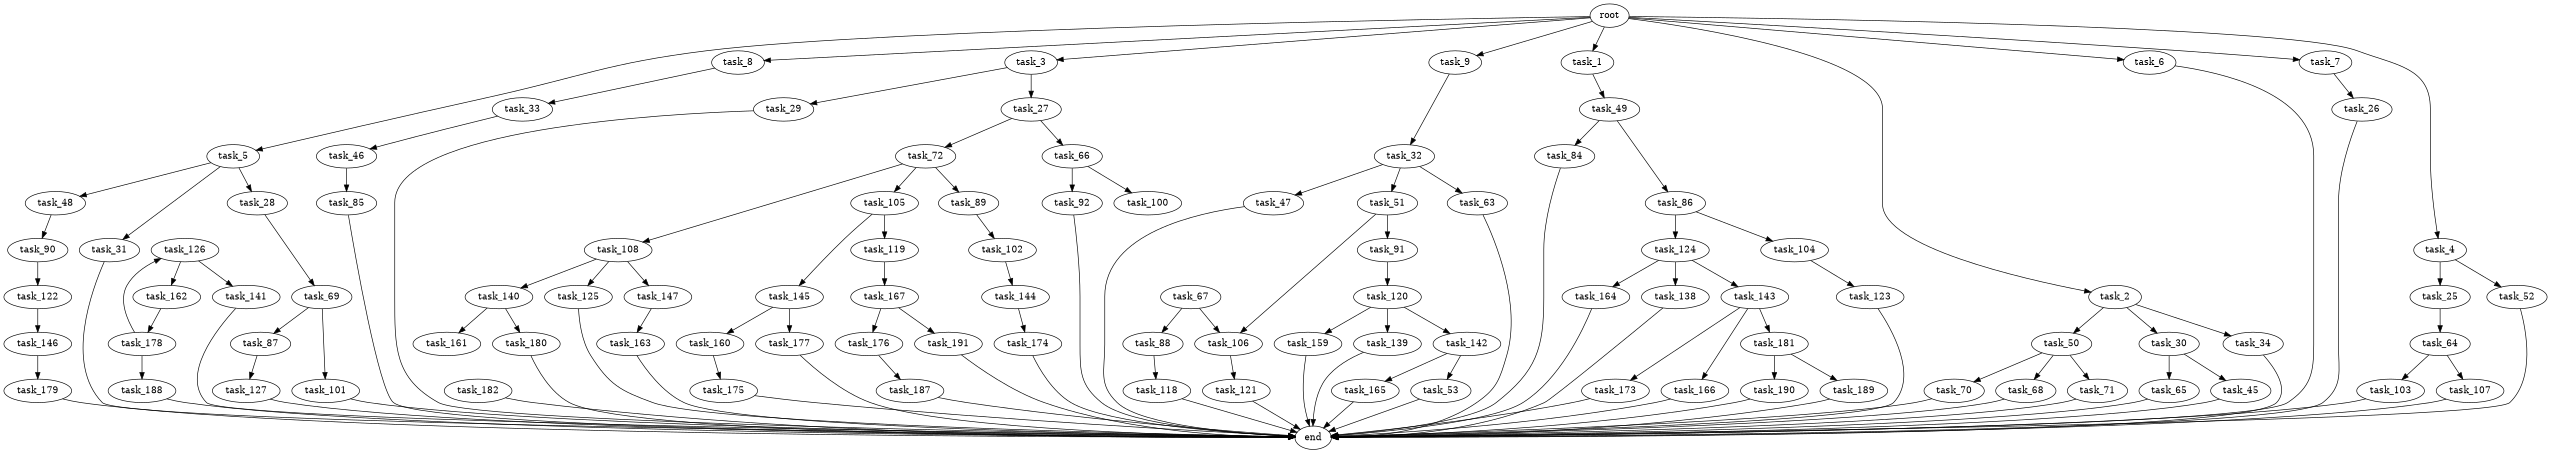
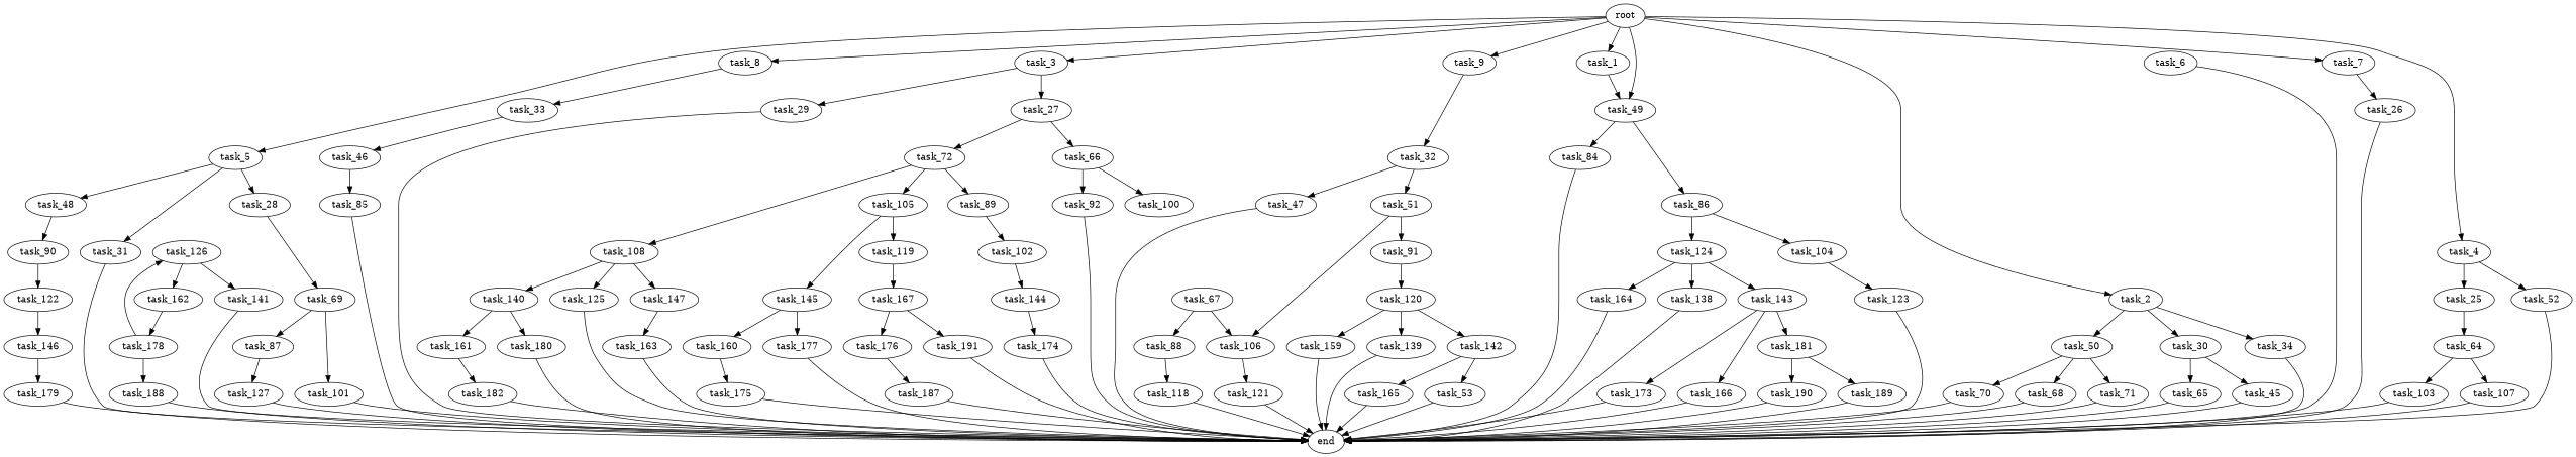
  digraph {
    task_126
    task_141
    task_162
    task_31
    end
    task_33
    task_46
    task_85
    task_147
    task_163
    task_47
    task_187
    task_173
    task_27
    task_66
    task_72
    task_100
    task_92
    task_105
    task_89
    task_108
    task_167
    task_176
    task_191
    task_106
    task_121
    task_101
    task_102
    task_144
    task_174
    task_165
    task_32
    task_51
-   task_63
    task_91
    task_159
    task_123
    task_30
    task_45
    task_65
    task_71
    task_119
    task_145
    task_160
    task_177
    task_164
    task_104
    task_138
    task_143
    task_166
    task_181
    task_189
    task_190
    task_70
    task_53
    task_122
    task_146
    task_179
    task_1
    task_49
    task_84
    task_86
    task_3
    task_29
    task_6
    task_161
    task_182
    task_175
    task_26
    task_5
    task_48
    task_28
    task_90
    task_69
    task_25
    task_64
    task_107
    task_103
    task_188
    task_67
    task_88
    task_120
    task_34
    task_9
    task_68
    task_118
    task_180
    task_125
    task_140
    task_139
    task_142
    task_87
    task_127
    task_178
    task_7
    task_50
    root
    task_8
    task_4
    task_2
    task_52
    task_124
    task_126 -> task_141
    task_126 -> task_162
    task_141 -> end
    task_162 -> task_178
    task_31 -> end
    task_33 -> task_46
    task_46 -> task_85
    task_85 -> end
    task_147 -> task_163
    task_163 -> end
    task_47 -> end
    task_187 -> end
    task_173 -> end
    task_27 -> task_66
    task_27 -> task_72
    task_66 -> task_100
    task_66 -> task_92
    task_72 -> task_105
    task_72 -> task_89
    task_72 -> task_108
    task_92 -> end
    task_105 -> task_119
    task_105 -> task_145
    task_89 -> task_102
    task_108 -> task_147
    task_108 -> task_125
    task_108 -> task_140
    task_167 -> task_176
    task_167 -> task_191
    task_176 -> task_187
    task_191 -> end
    task_106 -> task_121
    task_121 -> end
    task_101 -> end
    task_102 -> task_144
    task_144 -> task_174
    task_174 -> end
    task_165 -> end
    task_32 -> task_47
    task_32 -> task_51
-   task_32 -> task_63
    task_51 -> task_106
    task_51 -> task_91
-   task_63 -> end
    task_91 -> task_120
    task_159 -> end
    task_123 -> end
    task_30 -> task_45
    task_30 -> task_65
    task_45 -> end
    task_65 -> end
    task_71 -> end
    task_119 -> task_167
    task_145 -> task_160
    task_145 -> task_177
    task_160 -> task_175
    task_177 -> end
    task_164 -> end
    task_104 -> task_123
    task_138 -> end
    task_143 -> task_173
    task_143 -> task_166
    task_143 -> task_181
    task_166 -> end
    task_181 -> task_189
    task_181 -> task_190
    task_189 -> end
    task_190 -> end
    task_70 -> end
    task_53 -> end
    task_122 -> task_146
    task_146 -> task_179
    task_179 -> end
    task_1 -> task_49
    task_49 -> task_84
    task_49 -> task_86
    task_84 -> end
    task_86 -> task_104
    task_86 -> task_124
    task_3 -> task_27
    task_3 -> task_29
    task_29 -> end
    task_6 -> end
+   task_161 -> task_182
    task_182 -> end
    task_175 -> end
    task_26 -> end
    task_5 -> task_31
    task_5 -> task_48
    task_5 -> task_28
    task_48 -> task_90
    task_28 -> task_69
    task_90 -> task_122
    task_69 -> task_101
    task_69 -> task_87
    task_25 -> task_64
    task_64 -> task_107
    task_64 -> task_103
    task_107 -> end
    task_103 -> end
    task_188 -> end
    task_67 -> task_106
    task_67 -> task_88
    task_88 -> task_118
    task_120 -> task_159
    task_120 -> task_139
    task_120 -> task_142
    task_34 -> end
    task_9 -> task_32
    task_68 -> end
    task_118 -> end
    task_180 -> end
    task_125 -> end
    task_140 -> task_161
    task_140 -> task_180
    task_139 -> end
    task_142 -> task_165
    task_142 -> task_53
    task_87 -> task_127
    task_127 -> end
    task_178 -> task_126
    task_178 -> task_188
    task_7 -> task_26
    task_50 -> task_71
    task_50 -> task_70
    task_50 -> task_68
    root -> task_1
    root -> task_3
-   root -> task_6
+   root -> task_49
    root -> task_5
    root -> task_9
    root -> task_7
    root -> task_8
    root -> task_4
    root -> task_2
    task_8 -> task_33
    task_4 -> task_25
    task_4 -> task_52
    task_2 -> task_30
    task_2 -> task_34
    task_2 -> task_50
    task_52 -> end
    task_124 -> task_164
    task_124 -> task_138
    task_124 -> task_143
  }
